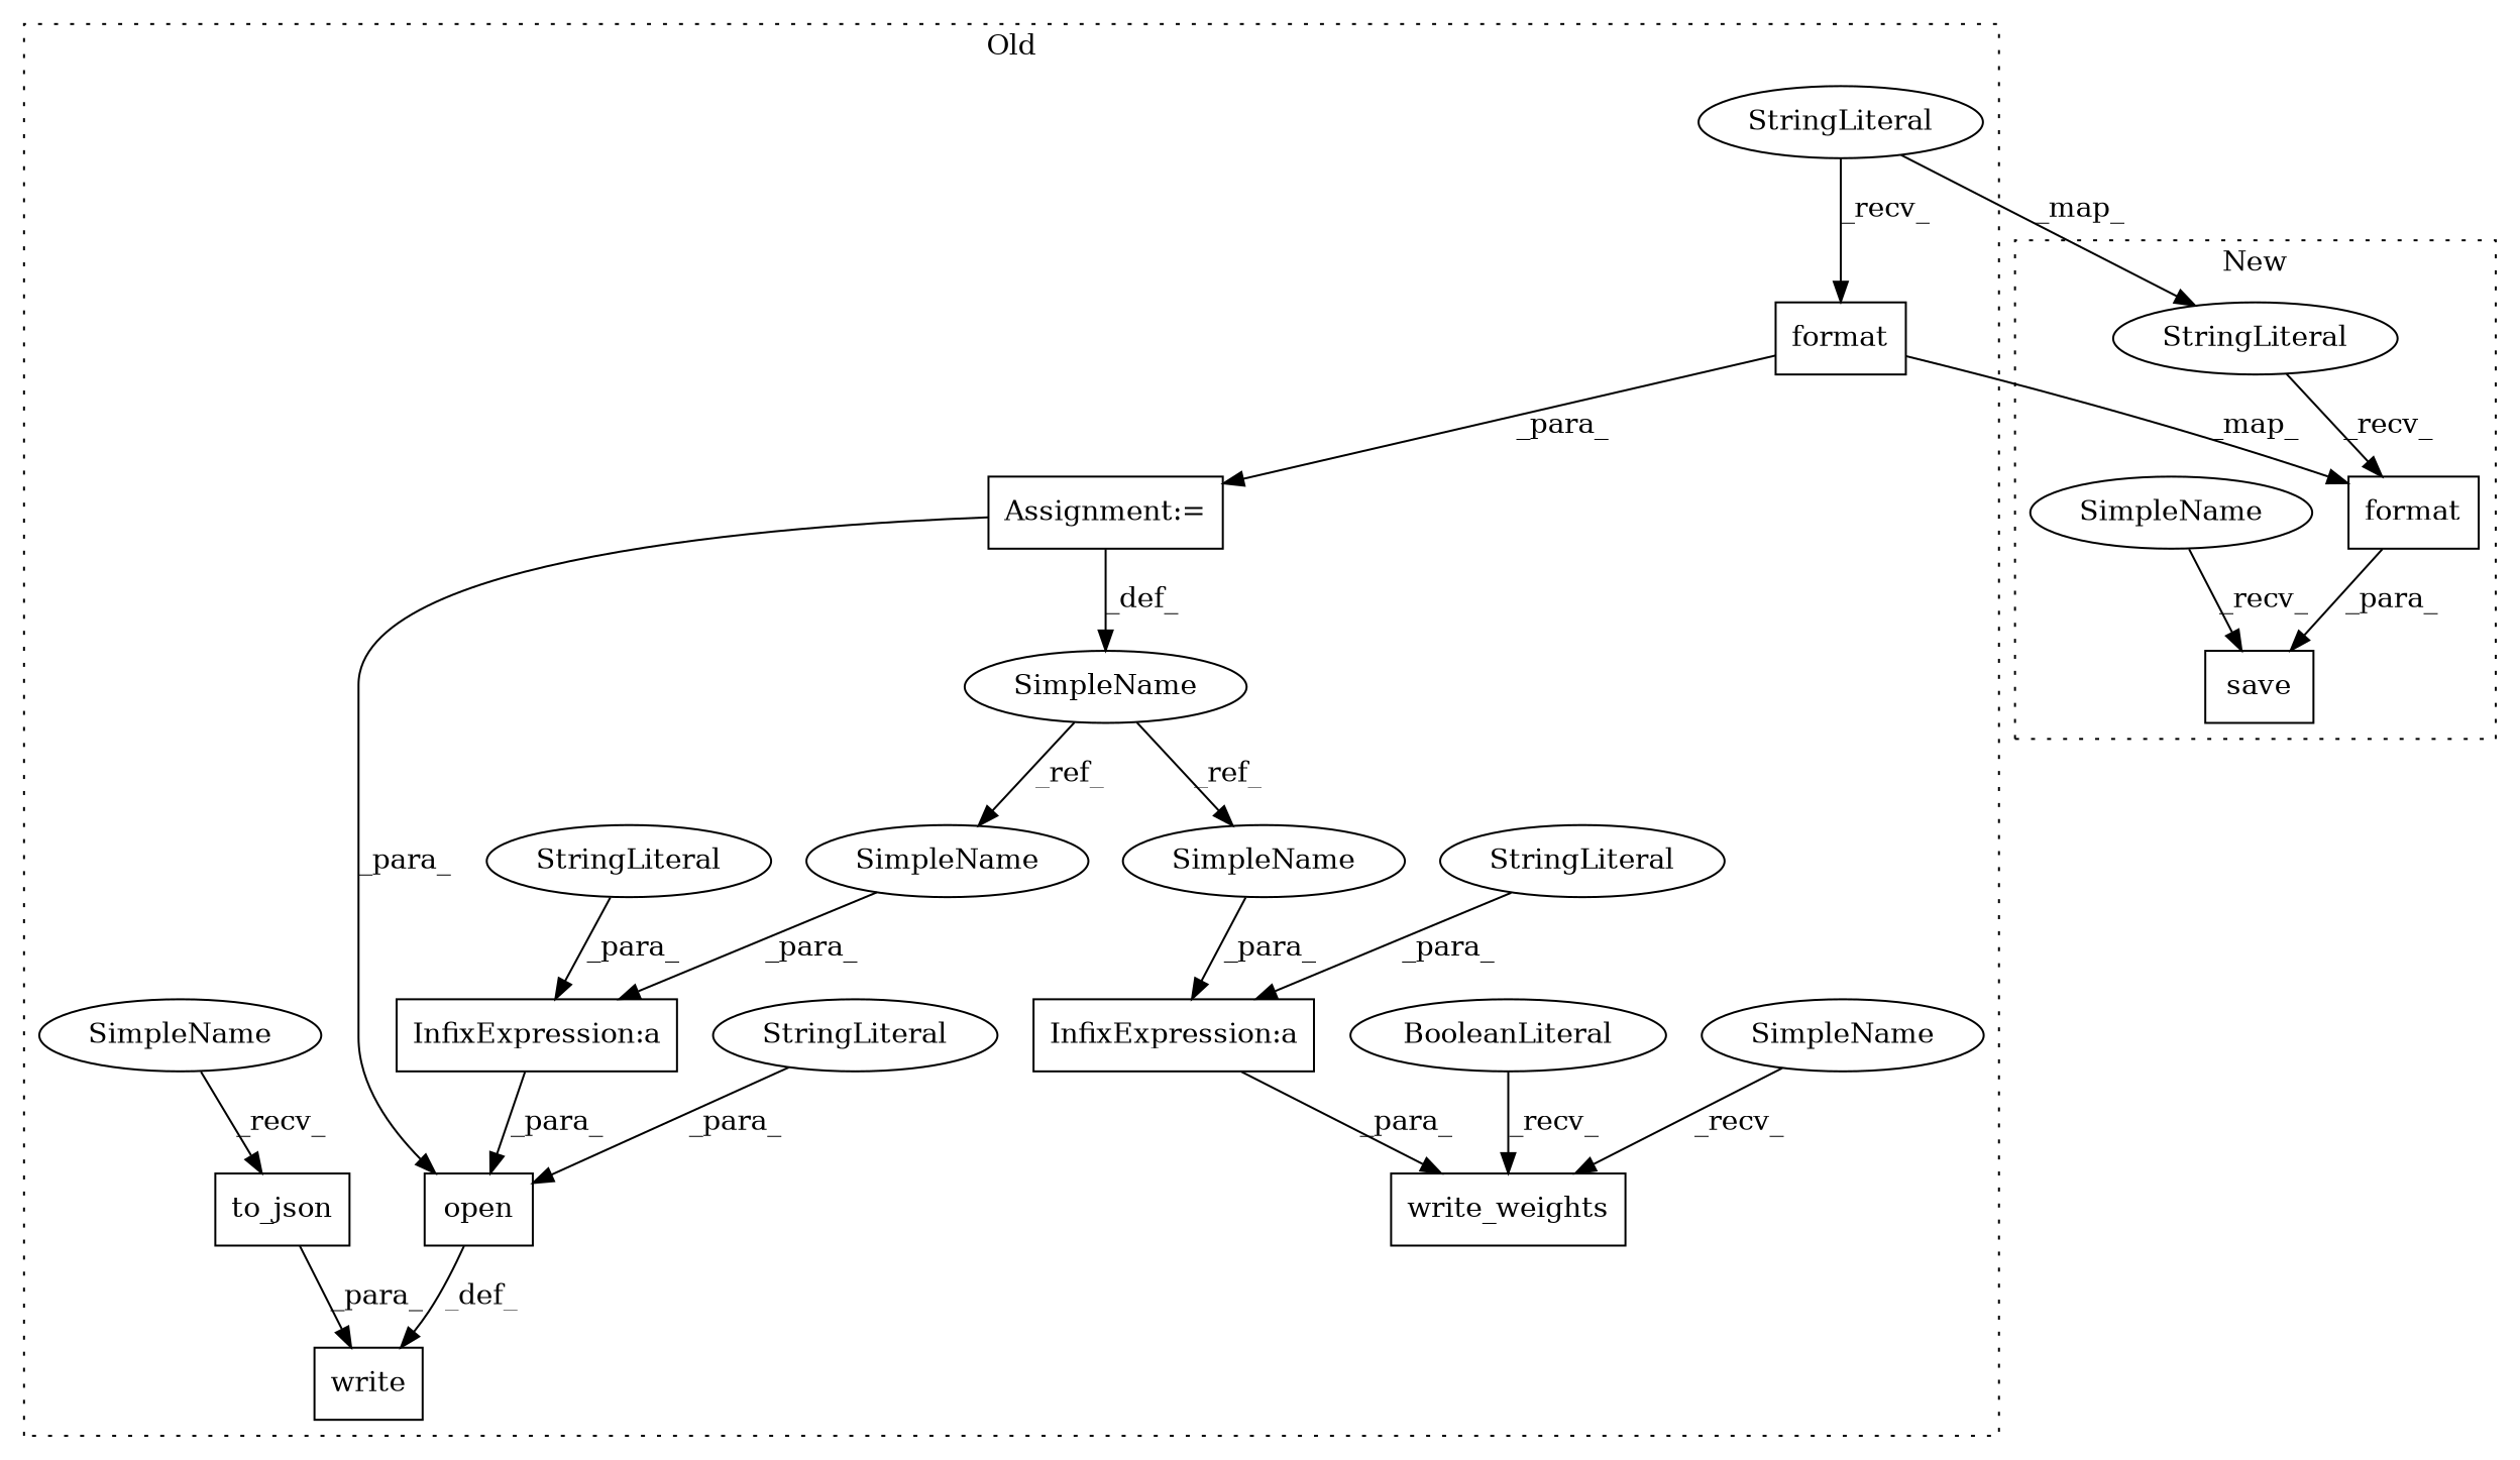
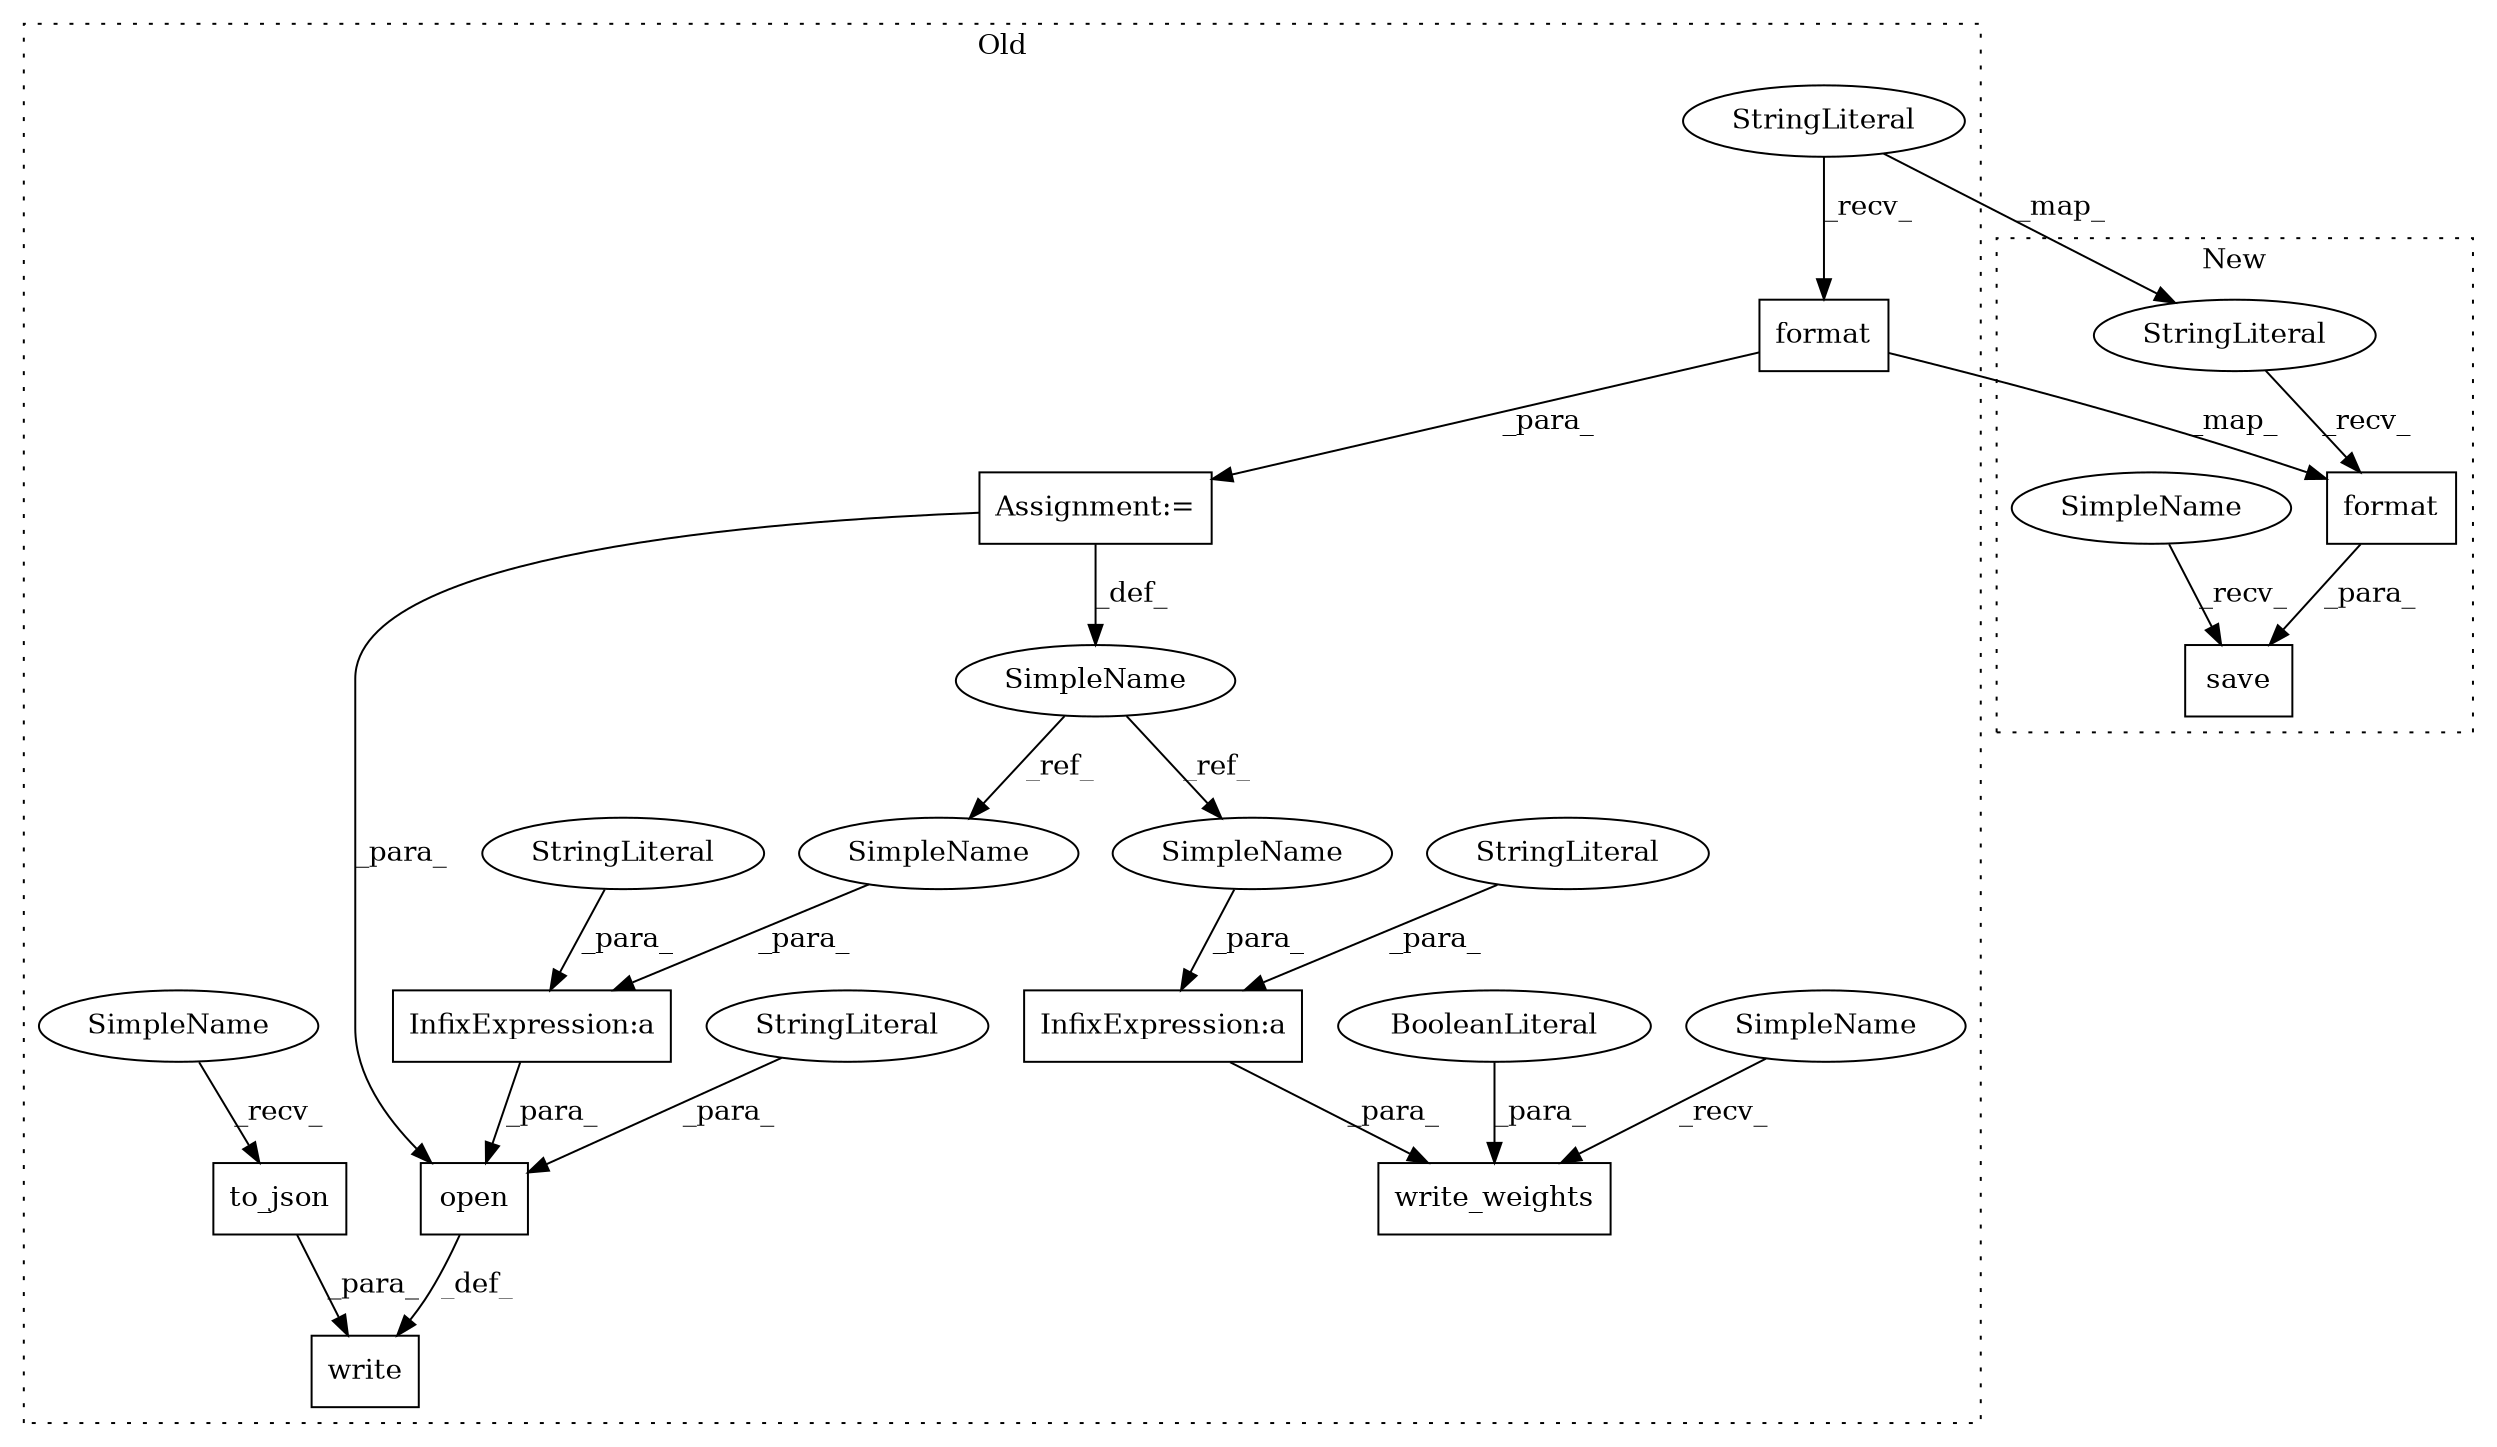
  digraph {
    fontname="DejaVu Serif"
    node [a=32 fontname="DejaVu Serif" l=5 shape=ellipse]
    edge [fontname="DejaVu Serif"]
    n1 [l="13,1" label=write_weights s="3558,3592" shape=box]
    n2 [a=7 l=1 label="Assignment:=" s=3456 shape=box]
    n3 [l=9 label=to_json s=3536 shape=box]
    n4 [a=27 l=3 label="InfixExpression:a" s=3579 shape=box]
    n5 [a=27 l=3 label="InfixExpression:a" s=3508 shape=box]
    n6 [a=9 l=4 label=BooleanLiteral s=3588]
    n7 [a=42 l=8 label=SimpleName s=3448]
    n8 [l="7,1" label=format s="3467,3488" shape=box]
    n9 [a=45 l=9 label=StringLiteral s=3457]
    n10 [a=45 l=7 label=StringLiteral s=3511]
    n11 [a=45 label=StringLiteral s=3582]
    n12 [l="6,1" label=write s="3524,3545" shape=box]
    n13 [l="5,1" label=open s="3495,3522" shape=box]
    n14 [a=45 l=3 label=StringLiteral s=3519]
    n15 [a=42 label=SimpleName s=3552]
    n16 [a=42 label=SimpleName s=3530]
    n17 [a=42 l=8 label=SimpleName s=3571]
    n18 [a=42 l=8 label=SimpleName s=3500]
    n19 [l="5,1" label=save s="3433,3473" shape=box]
    n20 [l="7,1" label=format s="3451,3472" shape=box]
    n21 [a=45 l=12 label=StringLiteral s=3438]
    n22 [a=42 label=SimpleName s=3427]
    subgraph cluster_1 {
      label=Old
      style=dotted
      n1
      n2
      n3
      n4
      n5
      n6
      n7
      n8
      n9
      n10
      n11
      n12
      n13
      n14
      n15
      n16
      n17
      n18
    }
    subgraph cluster_2 {
      label=New
      style=dotted
      n19
      n20
      n21
      n22
    }
    n2 -> n7 [label=_def_]
    n2 -> n13 [label=_para_]
    n3 -> n12 [label=_para_]
    n4 -> n1 [label=_para_]
    n5 -> n13 [label=_para_]
-   n6 -> n1 [label=_recv_]
+   n6 -> n1 [label=_para_]
    n7 -> n17 [label=_ref_]
    n7 -> n18 [label=_ref_]
    n8 -> n2 [label=_para_]
    n8 -> n20 [label=_map_]
    n9 -> n8 [label=_recv_]
    n9 -> n21 [label=_map_]
    n10 -> n5 [label=_para_]
    n11 -> n4 [label=_para_]
    n13 -> n12 [label=_def_]
    n14 -> n13 [label=_para_]
    n15 -> n1 [label=_recv_]
    n16 -> n3 [label=_recv_]
    n17 -> n4 [label=_para_]
    n18 -> n5 [label=_para_]
    n20 -> n19 [label=_para_]
    n21 -> n20 [label=_recv_]
    n22 -> n19 [label=_recv_]
  }
